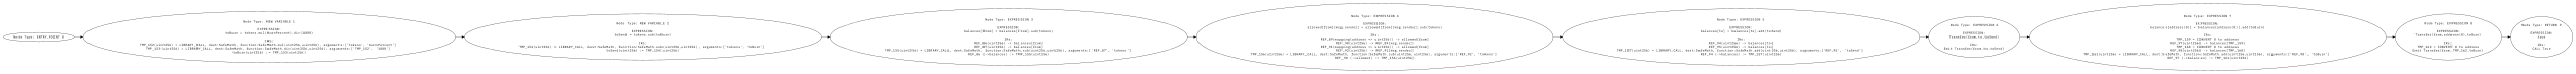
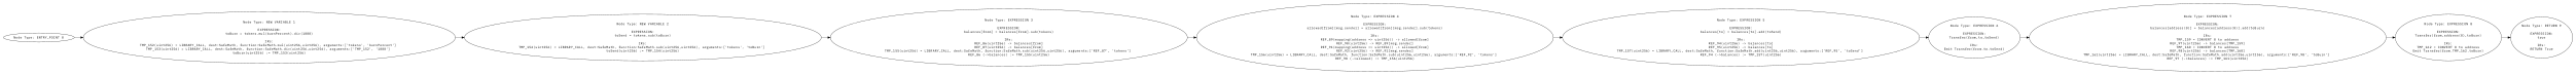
  digraph {
    rankdir=LR
    fontname="IBM Plex Mono"
    node [fontname="IBM Plex Mono"]
    edge [fontname="IBM Plex Mono"]
    n1 [label="Node Type: ENTRY_POINT 0\n"]
    n2 [label="Node Type: NEW VARIABLE 1\n\nEXPRESSION:\ntoBurn = tokens.mul(burnPercent).div(1000)\n\nIRs:\nTMP_152(uint256) = LIBRARY_CALL, dest:SafeMath, function:SafeMath.mul(uint256,uint256), arguments:['tokens', 'burnPercent'] \nTMP_153(uint256) = LIBRARY_CALL, dest:SafeMath, function:SafeMath.div(uint256,uint256), arguments:['TMP_152', '1000'] \ntoBurn(uint256) := TMP_153(uint256)"]
    n3 [label="Node Type: NEW VARIABLE 2\n\nEXPRESSION:\ntoSend = tokens.sub(toBurn)\n\nIRs:\nTMP_154(uint256) = LIBRARY_CALL, dest:SafeMath, function:SafeMath.sub(uint256,uint256), arguments:['tokens', 'toBurn'] \ntoSend(uint256) := TMP_154(uint256)"]
    n4 [label="Node Type: EXPRESSION 3\n\nEXPRESSION:\nbalances[from] = balances[from].sub(tokens)\n\nIRs:\nREF_86(uint256) -> balances[from]\nREF_87(uint256) -> balances[from]\nTMP_155(uint256) = LIBRARY_CALL, dest:SafeMath, function:SafeMath.sub(uint256,uint256), arguments:['REF_87', 'tokens'] \nREF_86 (->balances) := TMP_155(uint256)"]
    n5 [label="Node Type: EXPRESSION 4\n\nEXPRESSION:\nallowed[from][msg.sender] = allowed[from][msg.sender].sub(tokens)\n\nIRs:\nREF_89(mapping(address => uint256)) -> allowed[from]\nREF_90(uint256) -> REF_89[msg.sender]\nREF_91(mapping(address => uint256)) -> allowed[from]\nREF_92(uint256) -> REF_91[msg.sender]\nTMP_156(uint256) = LIBRARY_CALL, dest:SafeMath, function:SafeMath.sub(uint256,uint256), arguments:['REF_92', 'tokens'] \nREF_90 (->allowed) := TMP_156(uint256)"]
    n6 [label="Node Type: EXPRESSION 5\n\nEXPRESSION:\nbalances[to] = balances[to].add(toSend)\n\nIRs:\nREF_94(uint256) -> balances[to]\nREF_95(uint256) -> balances[to]\nTMP_157(uint256) = LIBRARY_CALL, dest:SafeMath, function:SafeMath.add(uint256,uint256), arguments:['REF_95', 'toSend'] \nREF_94 (->balances) := TMP_157(uint256)"]
    n7 [label="Node Type: EXPRESSION 6\n\nEXPRESSION:\nTransfer(from,to,toSend)\n\nIRs:\nEmit Transfer(from.to.toSend)"]
    n8 [label="Node Type: EXPRESSION 7\n\nEXPRESSION:\nbalances[address(0)] = balances[address(0)].add(toBurn)\n\nIRs:\nTMP_159 = CONVERT 0 to address\nREF_97(uint256) -> balances[TMP_159]\nTMP_160 = CONVERT 0 to address\nREF_98(uint256) -> balances[TMP_160]\nTMP_161(uint256) = LIBRARY_CALL, dest:SafeMath, function:SafeMath.add(uint256,uint256), arguments:['REF_98', 'toBurn'] \nREF_97 (->balances) := TMP_161(uint256)"]
    n9 [label="Node Type: EXPRESSION 8\n\nEXPRESSION:\nTransfer(from,address(0),toBurn)\n\nIRs:\nTMP_162 = CONVERT 0 to address\nEmit Transfer(from.TMP_162.toBurn)"]
-   n10 [label="Node Type: RETURN 9\n\nEXPRESSION:\ntrue\n\nIRs:\nCALL True"]
+   n10 [label="Node Type: RETURN 9\n\nEXPRESSION:\ntrue\n\nIRs:\nRETURN True"]
    n1 -> n2
    n2 -> n3
    n3 -> n4
    n4 -> n5
    n5 -> n6
    n6 -> n7
    n7 -> n8
    n8 -> n9
    n9 -> n10
  }
